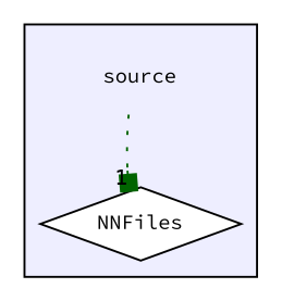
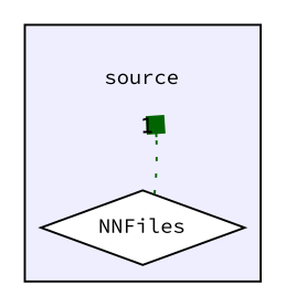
  digraph {
    compound=true
    fontname="Source Code Pro"
    node [fontname="Source Code Pro" fontsize=10]
    n1 [label=source shape=plaintext]
    n2 [color=black fillcolor=white label=NNFiles shape=diamond style=filled]
    subgraph cluster_1 {
      bgcolor="#eeeeff"
      pencolor=black
      n1
      n2
    }
-   n1 -> n2 [headlabel=1 labeldistance=1.5 labelfontname=Helvetica labelfontsize=10 color=darkgreen style=dotted arrowhead=box fontname="Source Code Pro"]
+   n2 -> n1 [headlabel=1 labeldistance=1.5 labelfontname=Helvetica labelfontsize=10 color=darkgreen style=dotted arrowhead=box fontname="Source Code Pro"]
  }
